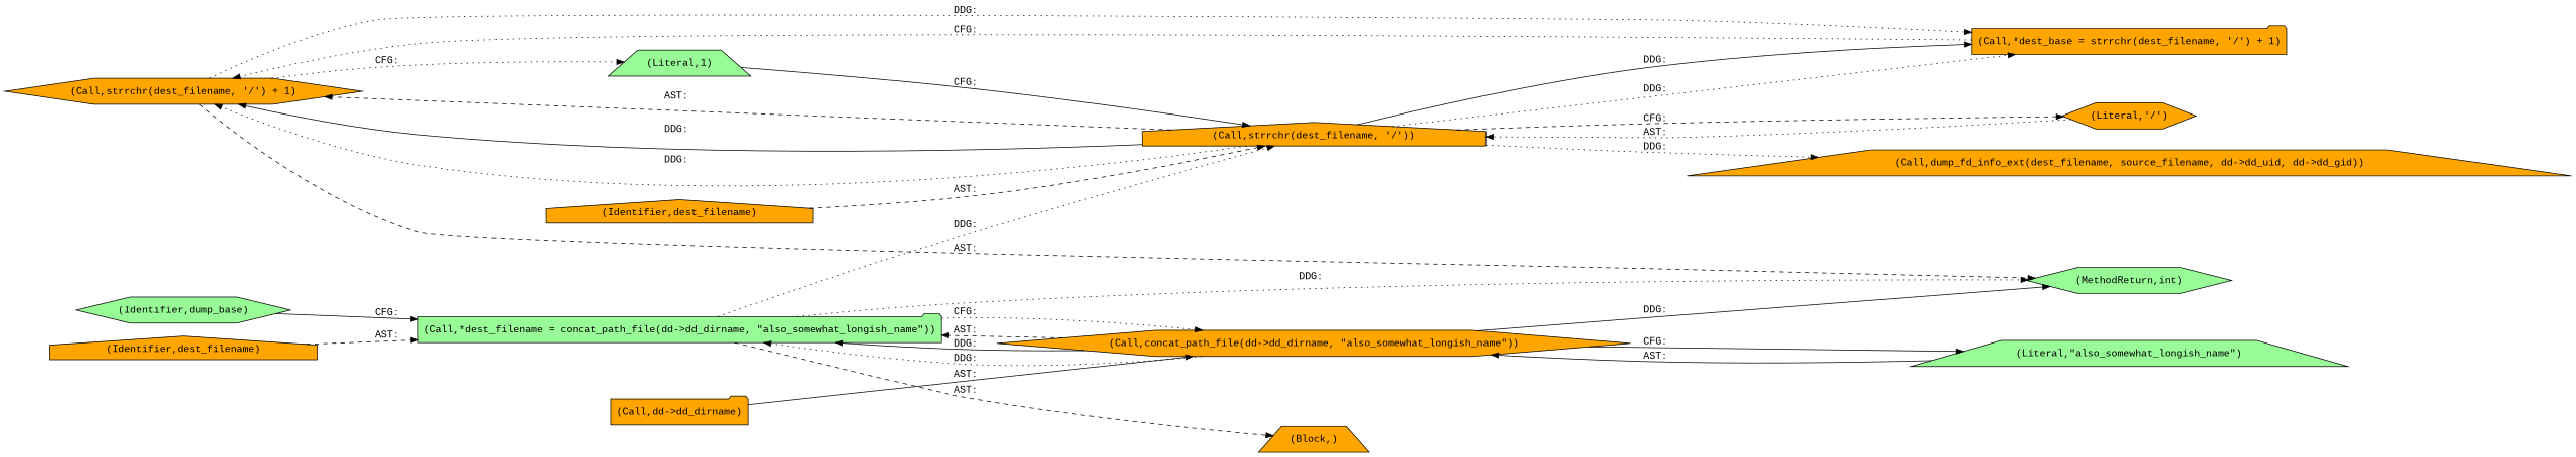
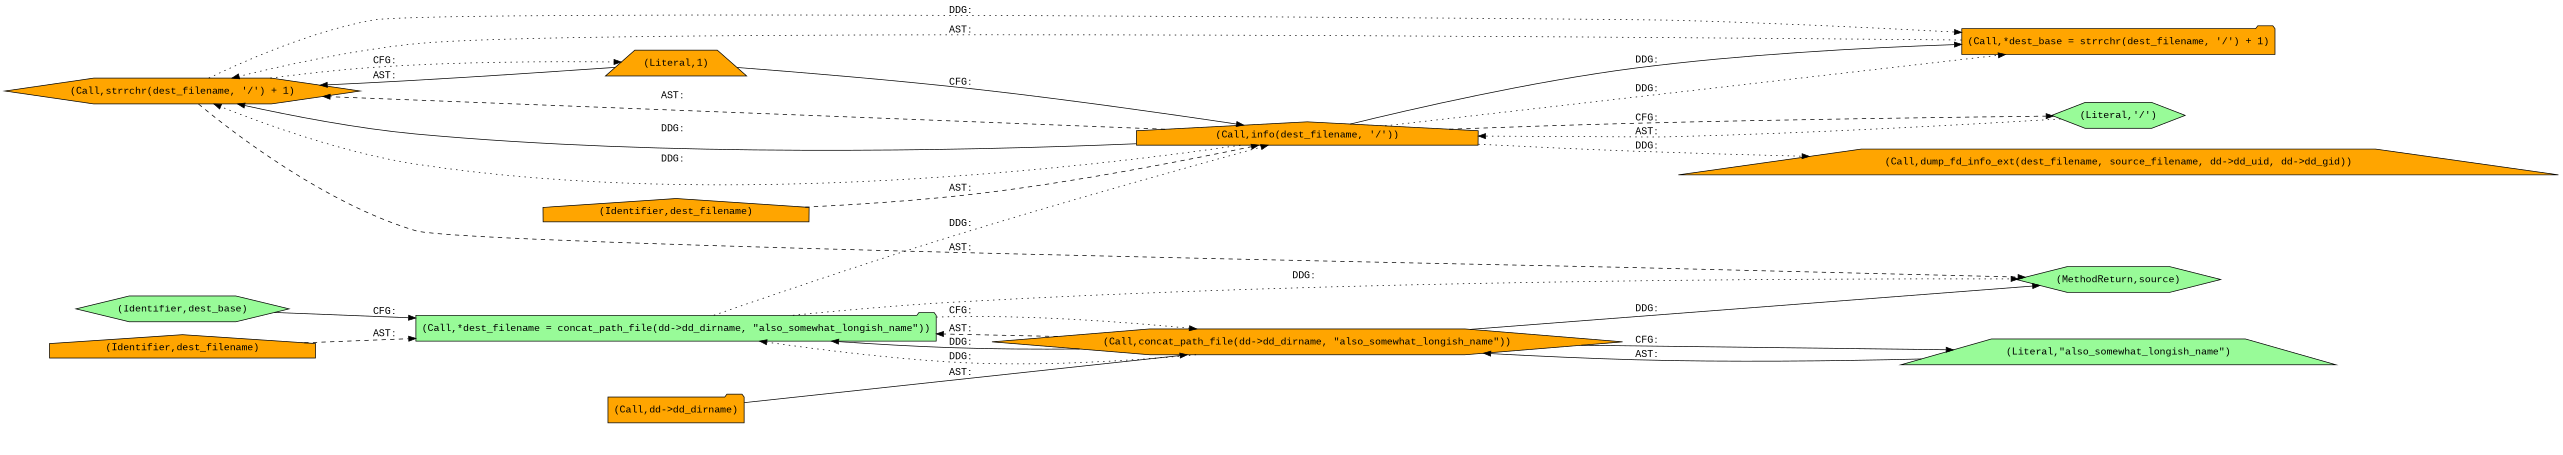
  digraph {
    fontname="Liberation Mono"
    rankdir=LR
    node [fillcolor=orange fontname="Liberation Mono" shape=hexagon style=filled]
    edge [fontname="Liberation Mono" style=dotted]
    n1 [label="(Call,strrchr(dest_filename, '/') + 1)"]
    n2 [label="(Call,*dest_base = strrchr(dest_filename, '/') + 1)" shape=folder]
-   n3 [fillcolor=palegreen label="(Literal,1)" shape=trapezium]
-   n4 [fillcolor=palegreen label="(MethodReturn,int)"]
-   n5 [label="(Call,strrchr(dest_filename, '/'))" shape=house]
-   n6 [label="(Literal,'/')"]
+   n3 [label="(Literal,1)" shape=trapezium]
+   n4 [fillcolor=palegreen label="(MethodReturn,source)"]
+   n5 [label="(Call,info(dest_filename, '/'))" shape=house]
+   n6 [fillcolor=palegreen label="(Literal,'/')"]
    n7 [label="(Call,dump_fd_info_ext(dest_filename, source_filename, dd->dd_uid, dd->dd_gid))" shape=trapezium]
    n8 [fillcolor=palegreen label="(Call,*dest_filename = concat_path_file(dd->dd_dirname, \"also_somewhat_longish_name\"))" shape=folder]
    n9 [label="(Call,concat_path_file(dd->dd_dirname, \"also_somewhat_longish_name\"))"]
-   n10 [label="(Block,)" shape=trapezium]
    n11 [fillcolor=palegreen label="(Literal,\"also_somewhat_longish_name\")" shape=trapezium]
-   n12 [fillcolor=palegreen label="(Identifier,dump_base)"]
+   n12 [fillcolor=palegreen label="(Identifier,dest_base)"]
    n13 [label="(Call,dd->dd_dirname)" shape=folder]
    n14 [label="(Identifier,dest_filename)" shape=house]
    n15 [label="(Identifier,dest_filename)" shape=house]
    n1 -> n2 [label="DDG: "]
    n1 -> n3 [label="CFG: "]
    n1 -> n4 [label="AST: " style=dashed]
-   n2 -> n1 [label="CFG: "]
+   n2 -> n1 [label="AST: "]
+   n3 -> n1 [label="AST: " style=solid]
    n3 -> n5 [label="CFG: " style=solid]
    n5 -> n1 [label="AST: " style=dashed]
    n5 -> n1 [label="DDG: " style=solid]
    n5 -> n1 [label="DDG: "]
    n5 -> n2 [label="DDG: " style=solid]
    n5 -> n2 [label="DDG: "]
    n5 -> n6 [label="CFG: " style=dashed]
    n5 -> n7 [label="DDG: "]
    n6 -> n5 [label="AST: "]
    n8 -> n4 [label="DDG: "]
    n8 -> n5 [label="DDG: "]
    n8 -> n9 [label="CFG: "]
-   n8 -> n10 [label="AST: " style=dashed]
    n9 -> n4 [label="DDG: " style=solid]
    n9 -> n8 [label="AST: " style=dashed]
    n9 -> n8 [label="DDG: " style=solid]
    n9 -> n8 [label="DDG: "]
    n9 -> n11 [label="CFG: " style=solid]
    n11 -> n9 [label="AST: " style=solid]
    n12 -> n8 [label="CFG: " style=solid]
    n13 -> n9 [label="AST: " style=solid]
    n14 -> n5 [label="AST: " style=dashed]
    n15 -> n8 [label="AST: " style=dashed]
  }
